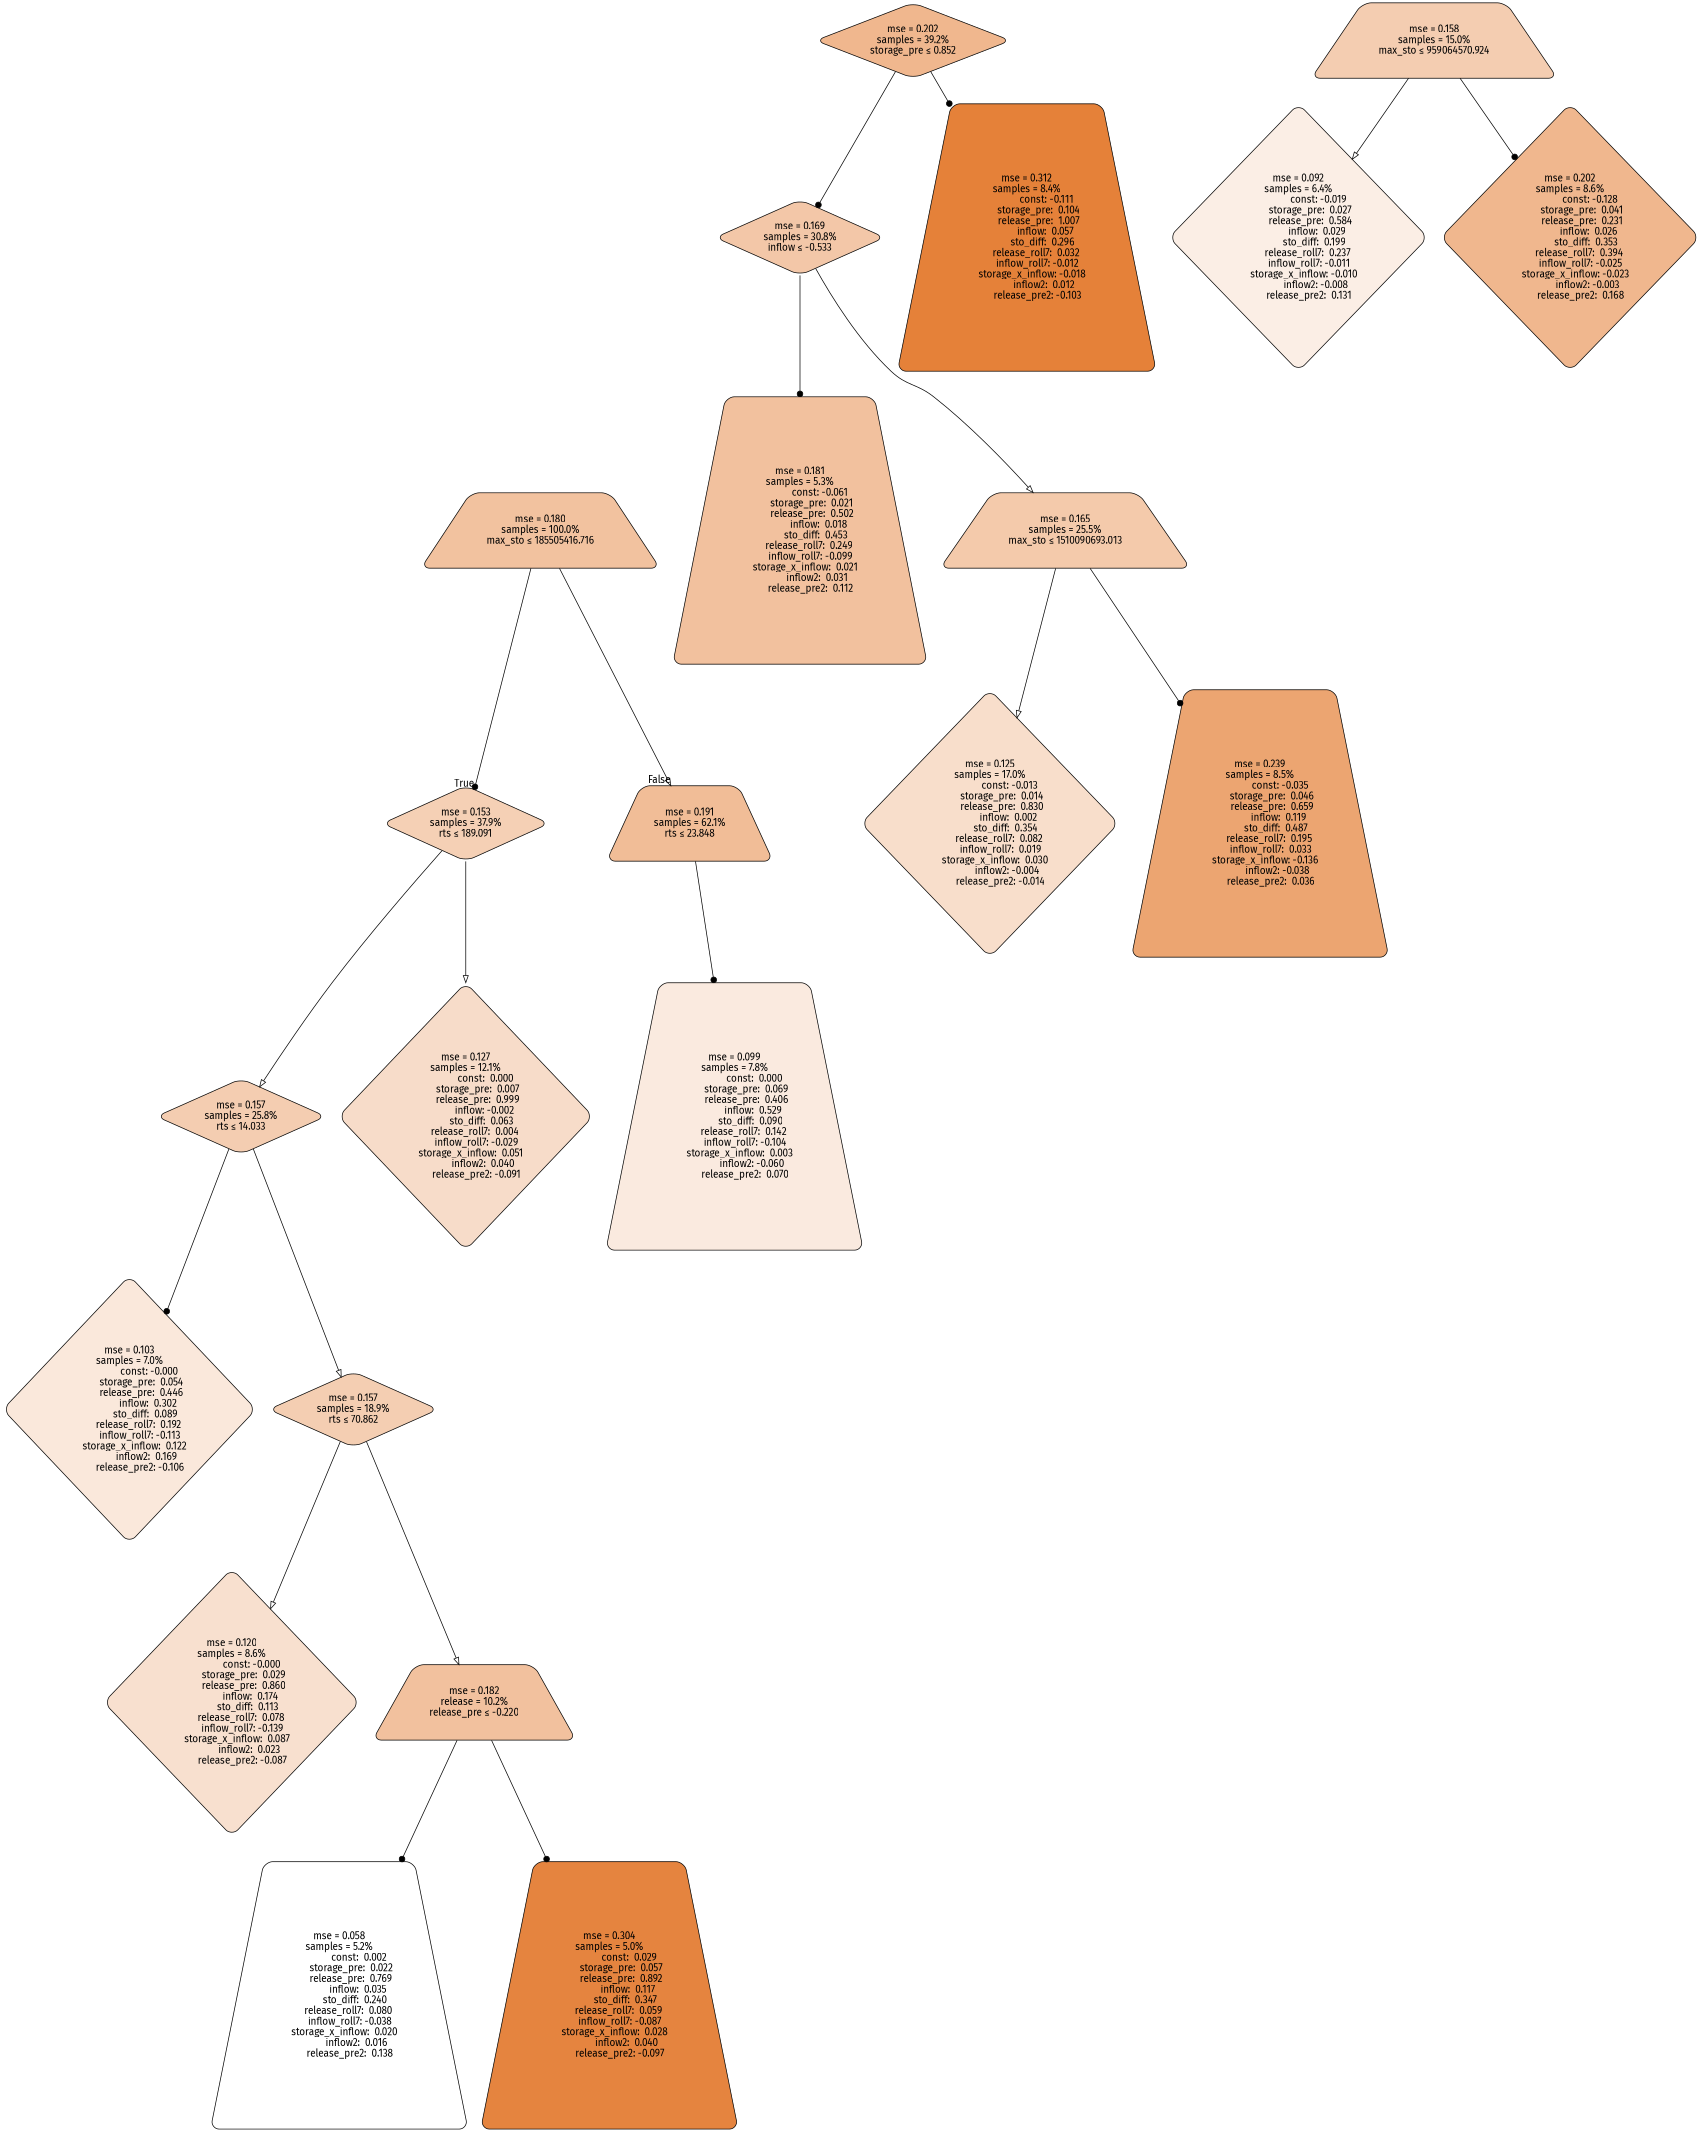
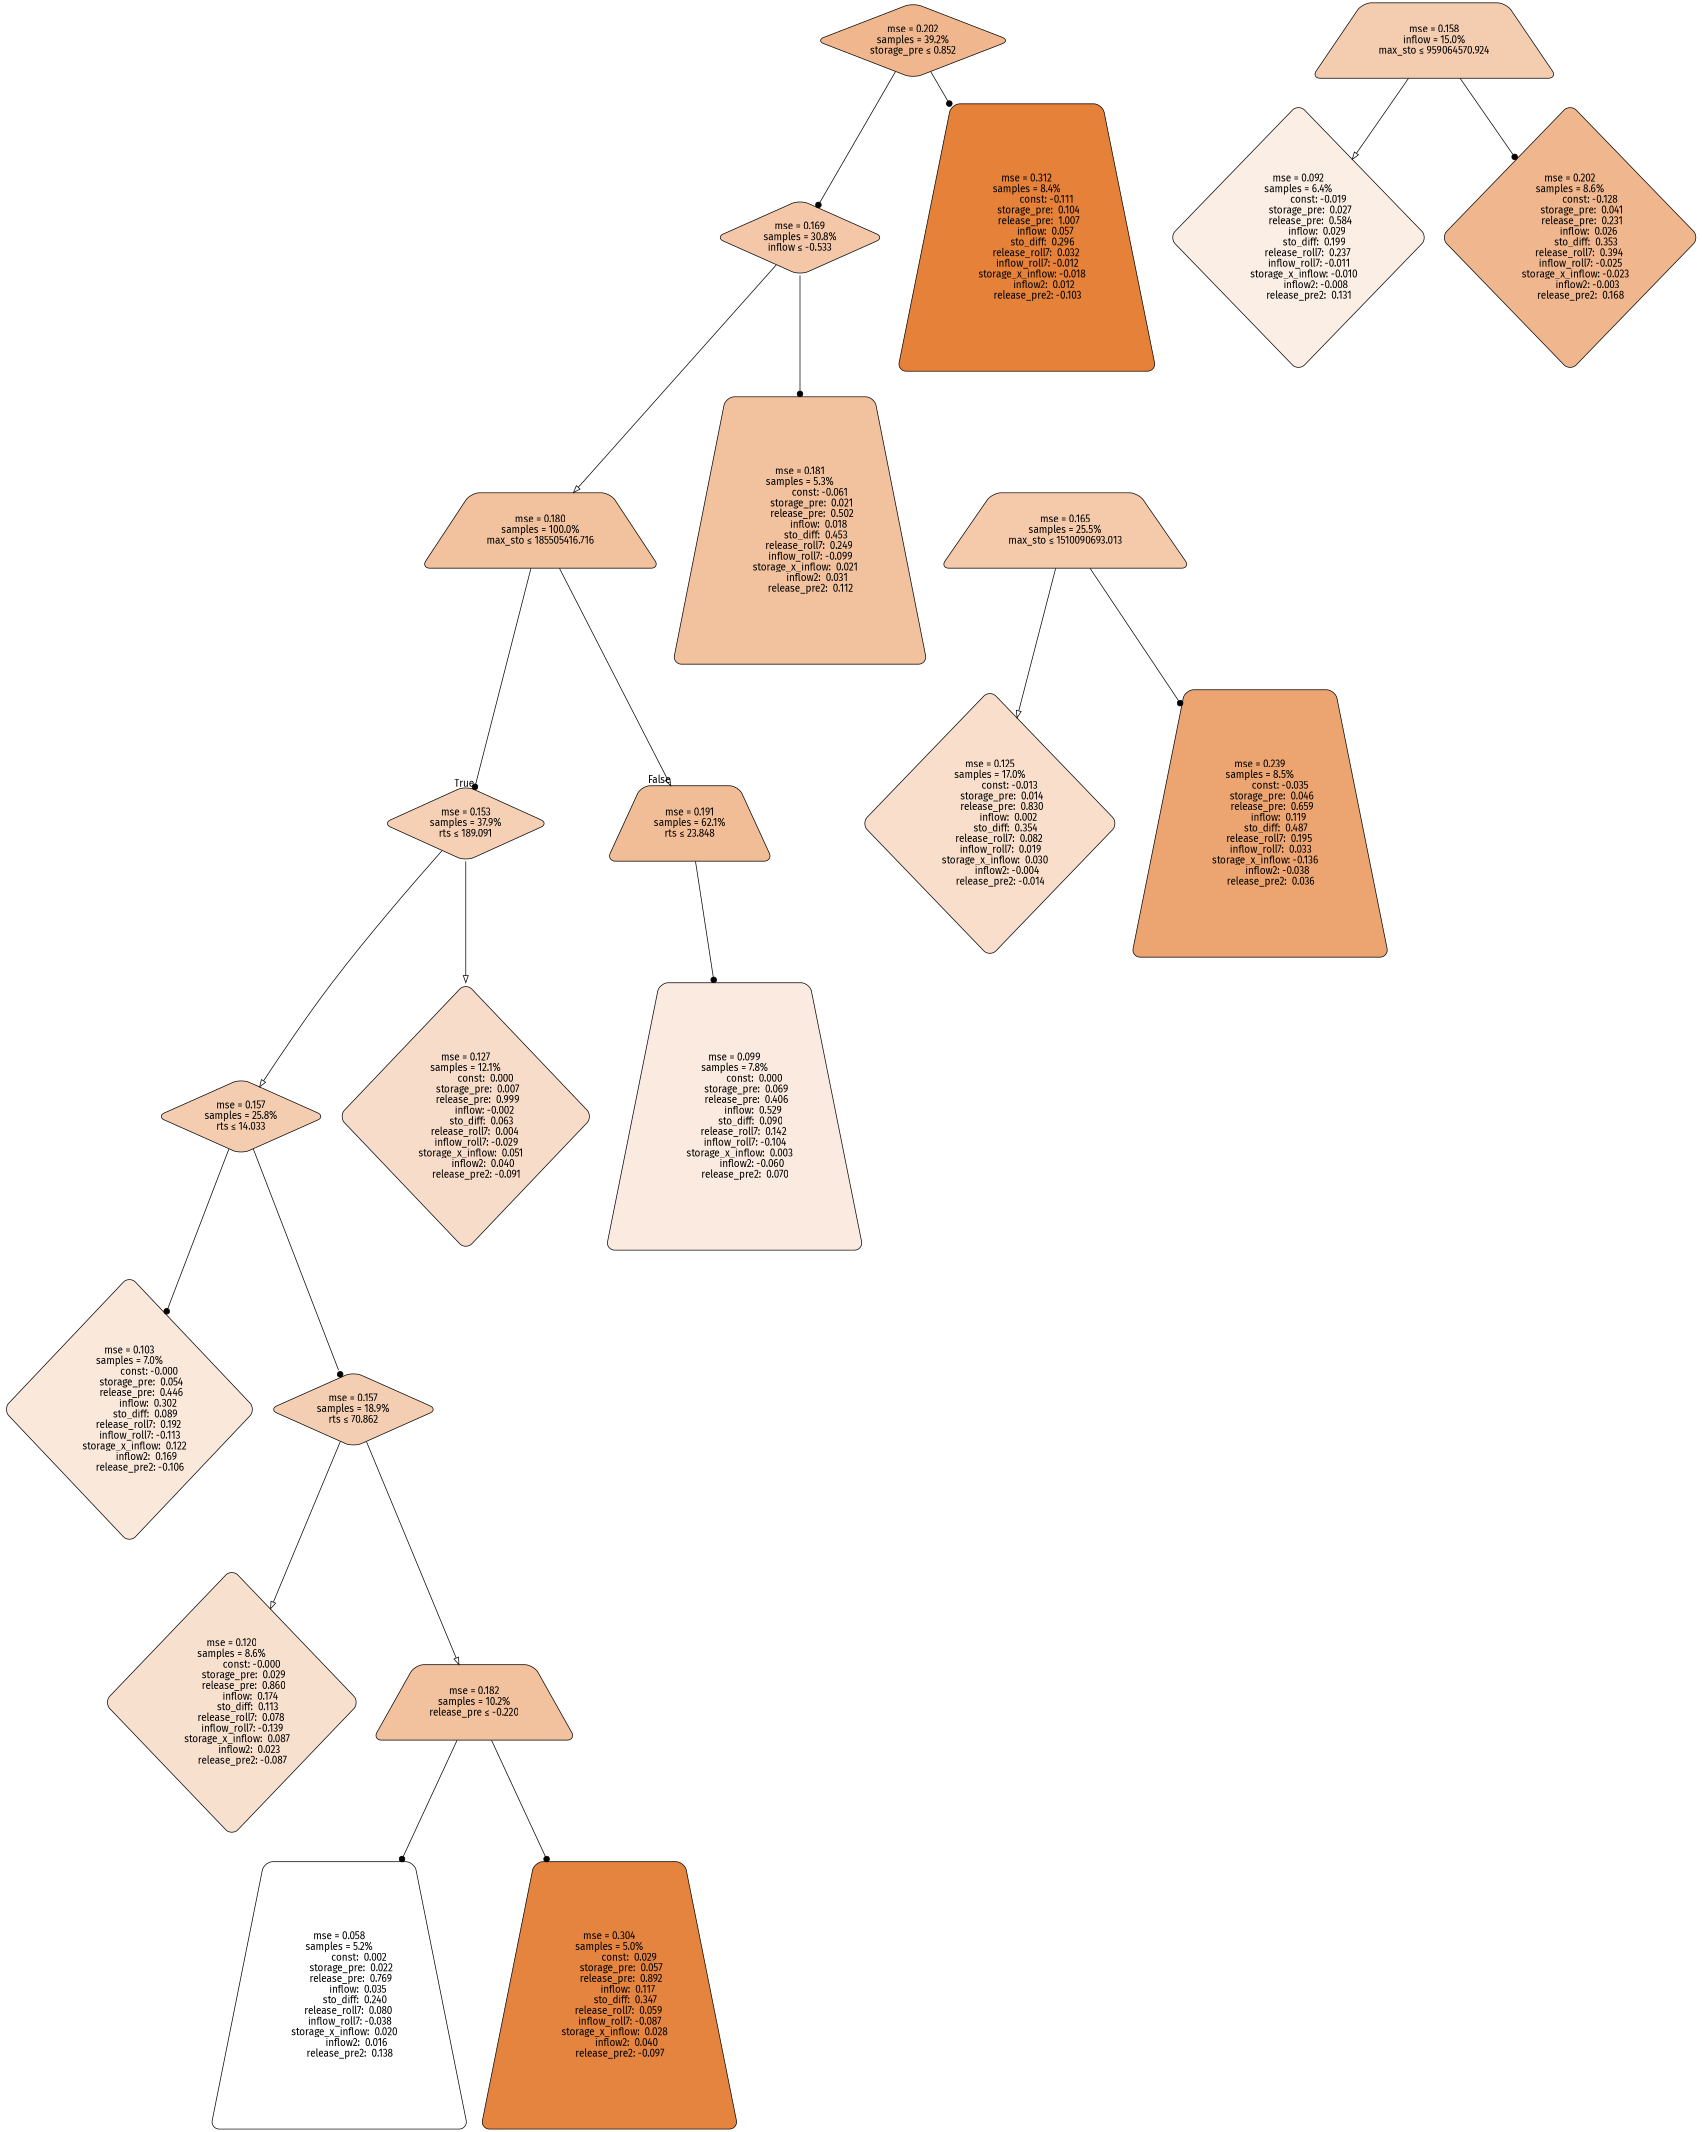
  digraph {
    fontname="Fira Sans"
    node [color=black fillcolor="#f4cdb1" fontname="Fira Sans" shape=trapezium style="filled, rounded"]
    edge [arrowhead=dot fontname="Fira Sans"]
    n1 [fillcolor="#f2c29f" label="mse = 0.180\nsamples = 100.0%\nmax_sto &le; 185505416.716"]
    n2 [fillcolor="#f5d0b5" label="mse = 0.153\nsamples = 37.9%\nrts &le; 189.091" shape=diamond]
    n3 [fillcolor="#f1bd97" label="mse = 0.191\nsamples = 62.1%\nrts &le; 23.848"]
    n4 [label="mse = 0.157\nsamples = 25.8%\nrts &le; 14.033" shape=diamond]
    n5 [fillcolor="#f7dcc9" label="mse = 0.127\nsamples = 12.1%\n               const:  0.000\n         storage_pre:  0.007\n         release_pre:  0.999\n              inflow: -0.002\n            sto_diff:  0.063\n       release_roll7:  0.004\n        inflow_roll7: -0.029\n    storage_x_inflow:  0.051\n             inflow2:  0.040\n        release_pre2: -0.091" shape=diamond]
    n6 [fillcolor="#faeadf" label="mse = 0.099\nsamples = 7.8%\n               const:  0.000\n         storage_pre:  0.069\n         release_pre:  0.406\n              inflow:  0.529\n            sto_diff:  0.090\n       release_roll7:  0.142\n        inflow_roll7: -0.104\n    storage_x_inflow:  0.003\n             inflow2: -0.060\n        release_pre2:  0.070"]
    n7 [fillcolor="#fae8db" label="mse = 0.103\nsamples = 7.0%\n               const: -0.000\n         storage_pre:  0.054\n         release_pre:  0.446\n              inflow:  0.302\n            sto_diff:  0.089\n       release_roll7:  0.192\n        inflow_roll7: -0.113\n    storage_x_inflow:  0.122\n             inflow2:  0.169\n        release_pre2: -0.106" shape=diamond]
    n8 [fillcolor="#f4ceb2" label="mse = 0.157\nsamples = 18.9%\nrts &le; 70.862" shape=diamond]
    n9 [fillcolor="#f8e0cf" label="mse = 0.120\nsamples = 8.6%\n               const: -0.000\n         storage_pre:  0.029\n         release_pre:  0.860\n              inflow:  0.174\n            sto_diff:  0.113\n       release_roll7:  0.078\n        inflow_roll7: -0.139\n    storage_x_inflow:  0.087\n             inflow2:  0.023\n        release_pre2: -0.087" shape=diamond]
-   n10 [fillcolor="#f2c19e" label="mse = 0.182\nrelease = 10.2%\nrelease_pre &le; -0.220"]
+   n10 [fillcolor="#f2c19e" label="mse = 0.182\nsamples = 10.2%\nrelease_pre &le; -0.220"]
    n11 [fillcolor="#ffffff" label="mse = 0.058\nsamples = 5.2%\n               const:  0.002\n         storage_pre:  0.022\n         release_pre:  0.769\n              inflow:  0.035\n            sto_diff:  0.240\n       release_roll7:  0.080\n        inflow_roll7: -0.038\n    storage_x_inflow:  0.020\n             inflow2:  0.016\n        release_pre2:  0.138"]
    n12 [fillcolor="#e5843f" label="mse = 0.304\nsamples = 5.0%\n               const:  0.029\n         storage_pre:  0.057\n         release_pre:  0.892\n              inflow:  0.117\n            sto_diff:  0.347\n       release_roll7:  0.059\n        inflow_roll7: -0.087\n    storage_x_inflow:  0.028\n             inflow2:  0.040\n        release_pre2: -0.097"]
-   n13 [label="mse = 0.158\nsamples = 15.0%\nmax_sto &le; 959064570.924"]
+   n13 [label="mse = 0.158\ninflow = 15.0%\nmax_sto &le; 959064570.924"]
    n14 [fillcolor="#fbeee5" label="mse = 0.092\nsamples = 6.4%\n               const: -0.019\n         storage_pre:  0.027\n         release_pre:  0.584\n              inflow:  0.029\n            sto_diff:  0.199\n       release_roll7:  0.237\n        inflow_roll7: -0.011\n    storage_x_inflow: -0.010\n             inflow2: -0.008\n        release_pre2:  0.131" shape=diamond]
    n15 [fillcolor="#f0b78e" label="mse = 0.202\nsamples = 8.6%\n               const: -0.128\n         storage_pre:  0.041\n         release_pre:  0.231\n              inflow:  0.026\n            sto_diff:  0.353\n       release_roll7:  0.394\n        inflow_roll7: -0.025\n    storage_x_inflow: -0.023\n             inflow2: -0.003\n        release_pre2:  0.168" shape=diamond]
    n16 [fillcolor="#f0b78e" label="mse = 0.202\nsamples = 39.2%\nstorage_pre &le; 0.852" shape=diamond]
    n17 [fillcolor="#f3c7a8" label="mse = 0.169\nsamples = 30.8%\ninflow &le; -0.533" shape=diamond]
    n18 [fillcolor="#e58139" label="mse = 0.312\nsamples = 8.4%\n               const: -0.111\n         storage_pre:  0.104\n         release_pre:  1.007\n              inflow:  0.057\n            sto_diff:  0.296\n       release_roll7:  0.032\n        inflow_roll7: -0.012\n    storage_x_inflow: -0.018\n             inflow2:  0.012\n        release_pre2: -0.103"]
    n19 [fillcolor="#f2c19e" label="mse = 0.181\nsamples = 5.3%\n               const: -0.061\n         storage_pre:  0.021\n         release_pre:  0.502\n              inflow:  0.018\n            sto_diff:  0.453\n       release_roll7:  0.249\n        inflow_roll7: -0.099\n    storage_x_inflow:  0.021\n             inflow2:  0.031\n        release_pre2:  0.112"]
    n20 [fillcolor="#f4caab" label="mse = 0.165\nsamples = 25.5%\nmax_sto &le; 1510090693.013"]
    n21 [fillcolor="#f8decb" label="mse = 0.125\nsamples = 17.0%\n               const: -0.013\n         storage_pre:  0.014\n         release_pre:  0.830\n              inflow:  0.002\n            sto_diff:  0.354\n       release_roll7:  0.082\n        inflow_roll7:  0.019\n    storage_x_inflow:  0.030\n             inflow2: -0.004\n        release_pre2: -0.014" shape=diamond]
    n22 [fillcolor="#eca571" label="mse = 0.239\nsamples = 8.5%\n               const: -0.035\n         storage_pre:  0.046\n         release_pre:  0.659\n              inflow:  0.119\n            sto_diff:  0.487\n       release_roll7:  0.195\n        inflow_roll7:  0.033\n    storage_x_inflow: -0.136\n             inflow2: -0.038\n        release_pre2:  0.036"]
    n1 -> n2 [headlabel=True labelangle=45 labeldistance=2.5]
    n1 -> n3 [arrowhead=onormal headlabel=False labelangle=-45 labeldistance=2.5]
    n2 -> n4 [arrowhead=onormal]
    n2 -> n5 [arrowhead=onormal]
    n3 -> n6
    n4 -> n7
-   n4 -> n8 [arrowhead=onormal]
+   n4 -> n8
    n8 -> n9 [arrowhead=onormal]
    n8 -> n10 [arrowhead=onormal]
    n10 -> n11
    n10 -> n12
    n13 -> n14 [arrowhead=onormal]
    n13 -> n15
    n16 -> n17
    n16 -> n18
    n17 -> n19
-   n17 -> n20 [arrowhead=onormal]
+   n17 -> n1 [arrowhead=onormal]
    n20 -> n21 [arrowhead=onormal]
    n20 -> n22
  }
